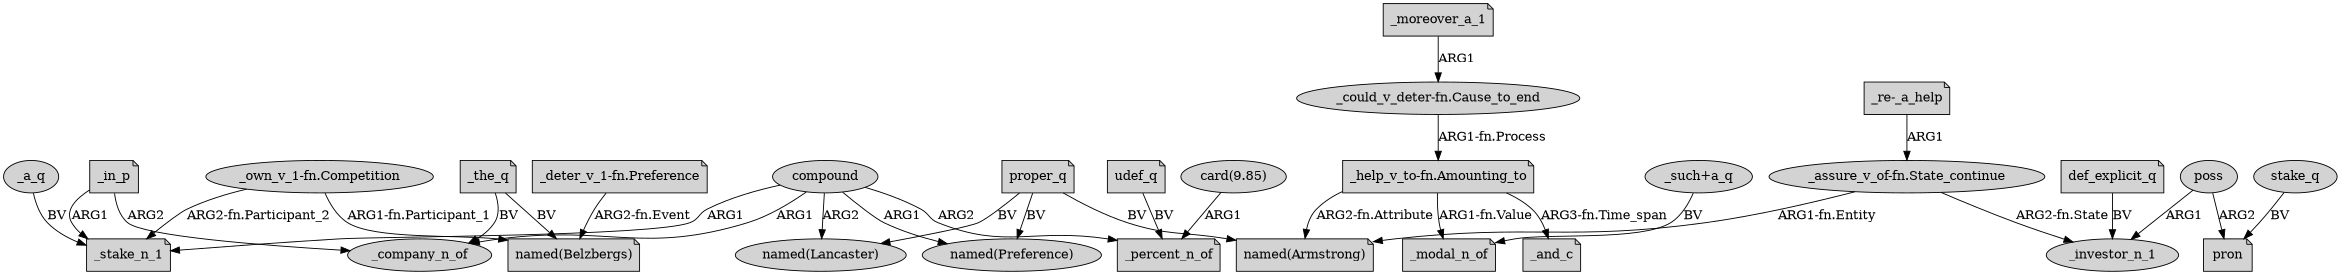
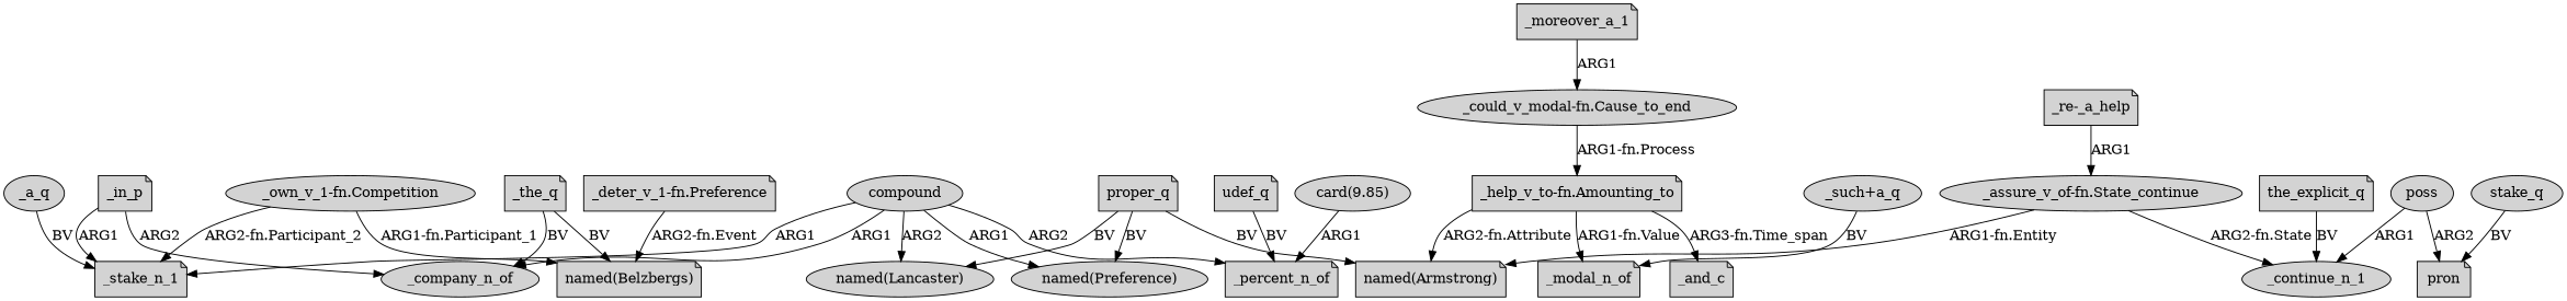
  digraph {
    node [shape=note style=filled]
    _company_n_of [shape=ellipse]
    _in_p
    _stake_n_1
    poss [shape=ellipse]
-   _investor_n_1 [shape=ellipse]
+   _investor_n_1 [shape=ellipse label=_continue_n_1]
    pron
    "_help_v_to-fn.Amounting_to"
    _and_c
    n9 [label=_modal_n_of]
    "named(Armstrong)"
    _the_q
    "named(Belzbergs)"
    n13 [label="_re-_a_help"]
    "_assure_v_of-fn.State_continue" [shape=ellipse]
-   def_explicit_q
+   def_explicit_q [label=the_explicit_q]
    compound [shape=ellipse]
    _percent_n_of
    "named(Lancaster)" [shape=ellipse]
    n19 [label="named(Preference)" shape=ellipse]
-   "_could_v_modal-fn.Cause_to_end" [shape=ellipse label="_could_v_deter-fn.Cause_to_end"]
+   "_could_v_modal-fn.Cause_to_end" [shape=ellipse]
    _moreover_a_1
    "_such+a_q" [shape=ellipse]
    n23 [label=stake_q shape=ellipse]
    udef_q
    "card(9.85)" [shape=ellipse]
    "_deter_v_1-fn.Preference"
    proper_q
    "_own_v_1-fn.Competition" [shape=ellipse]
    _a_q [shape=ellipse]
    _in_p -> _company_n_of [label=ARG2]
    _in_p -> _stake_n_1 [label=ARG1]
    poss -> _investor_n_1 [label=ARG1]
    poss -> pron [label=ARG2]
    "_help_v_to-fn.Amounting_to" -> _and_c [label="ARG3-fn.Time_span"]
    "_help_v_to-fn.Amounting_to" -> n9 [label="ARG1-fn.Value"]
    "_help_v_to-fn.Amounting_to" -> "named(Armstrong)" [label="ARG2-fn.Attribute"]
    _the_q -> _company_n_of [label=BV]
    _the_q -> "named(Belzbergs)" [label=BV]
    n13 -> "_assure_v_of-fn.State_continue" [label=ARG1]
    "_assure_v_of-fn.State_continue" -> _investor_n_1 [label="ARG2-fn.State"]
    "_assure_v_of-fn.State_continue" -> "named(Armstrong)" [label="ARG1-fn.Entity"]
    def_explicit_q -> _investor_n_1 [label=BV]
    compound -> _company_n_of [label=ARG1]
    compound -> _stake_n_1 [label=ARG1]
    compound -> _percent_n_of [label=ARG2]
    compound -> "named(Lancaster)" [label=ARG2]
    compound -> n19 [label=ARG1]
    "_could_v_modal-fn.Cause_to_end" -> "_help_v_to-fn.Amounting_to" [label="ARG1-fn.Process"]
    _moreover_a_1 -> "_could_v_modal-fn.Cause_to_end" [label=ARG1]
    "_such+a_q" -> n9 [label=BV]
    n23 -> pron [label=BV]
    udef_q -> _percent_n_of [label=BV]
    "card(9.85)" -> _percent_n_of [label=ARG1]
    "_deter_v_1-fn.Preference" -> "named(Belzbergs)" [label="ARG2-fn.Event"]
    proper_q -> "named(Armstrong)" [label=BV]
    proper_q -> "named(Lancaster)" [label=BV]
    proper_q -> n19 [label=BV]
    "_own_v_1-fn.Competition" -> _stake_n_1 [label="ARG2-fn.Participant_2"]
    "_own_v_1-fn.Competition" -> "named(Belzbergs)" [label="ARG1-fn.Participant_1"]
    _a_q -> _stake_n_1 [label=BV]
  }
